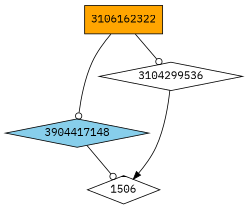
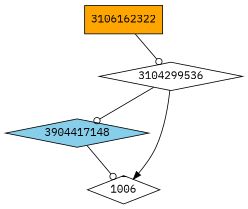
  strict digraph {
    fontname="IBM Plex Mono"
    node [fillcolor=white fontname="IBM Plex Mono" shape=diamond style=filled]
    edge [arrowhead=odot fontname="IBM Plex Mono"]
    n1 [fillcolor=skyblue label=3904417148]
    3104299536
-   1506
+   1506 [label=1006]
    n4 [fillcolor=orange label=3106162322 shape=box]
    n1 -> 1506
-   n4 -> n1
+   3104299536 -> n1
    3104299536 -> 1506 [arrowhead=normal]
    n4 -> 3104299536
  }
